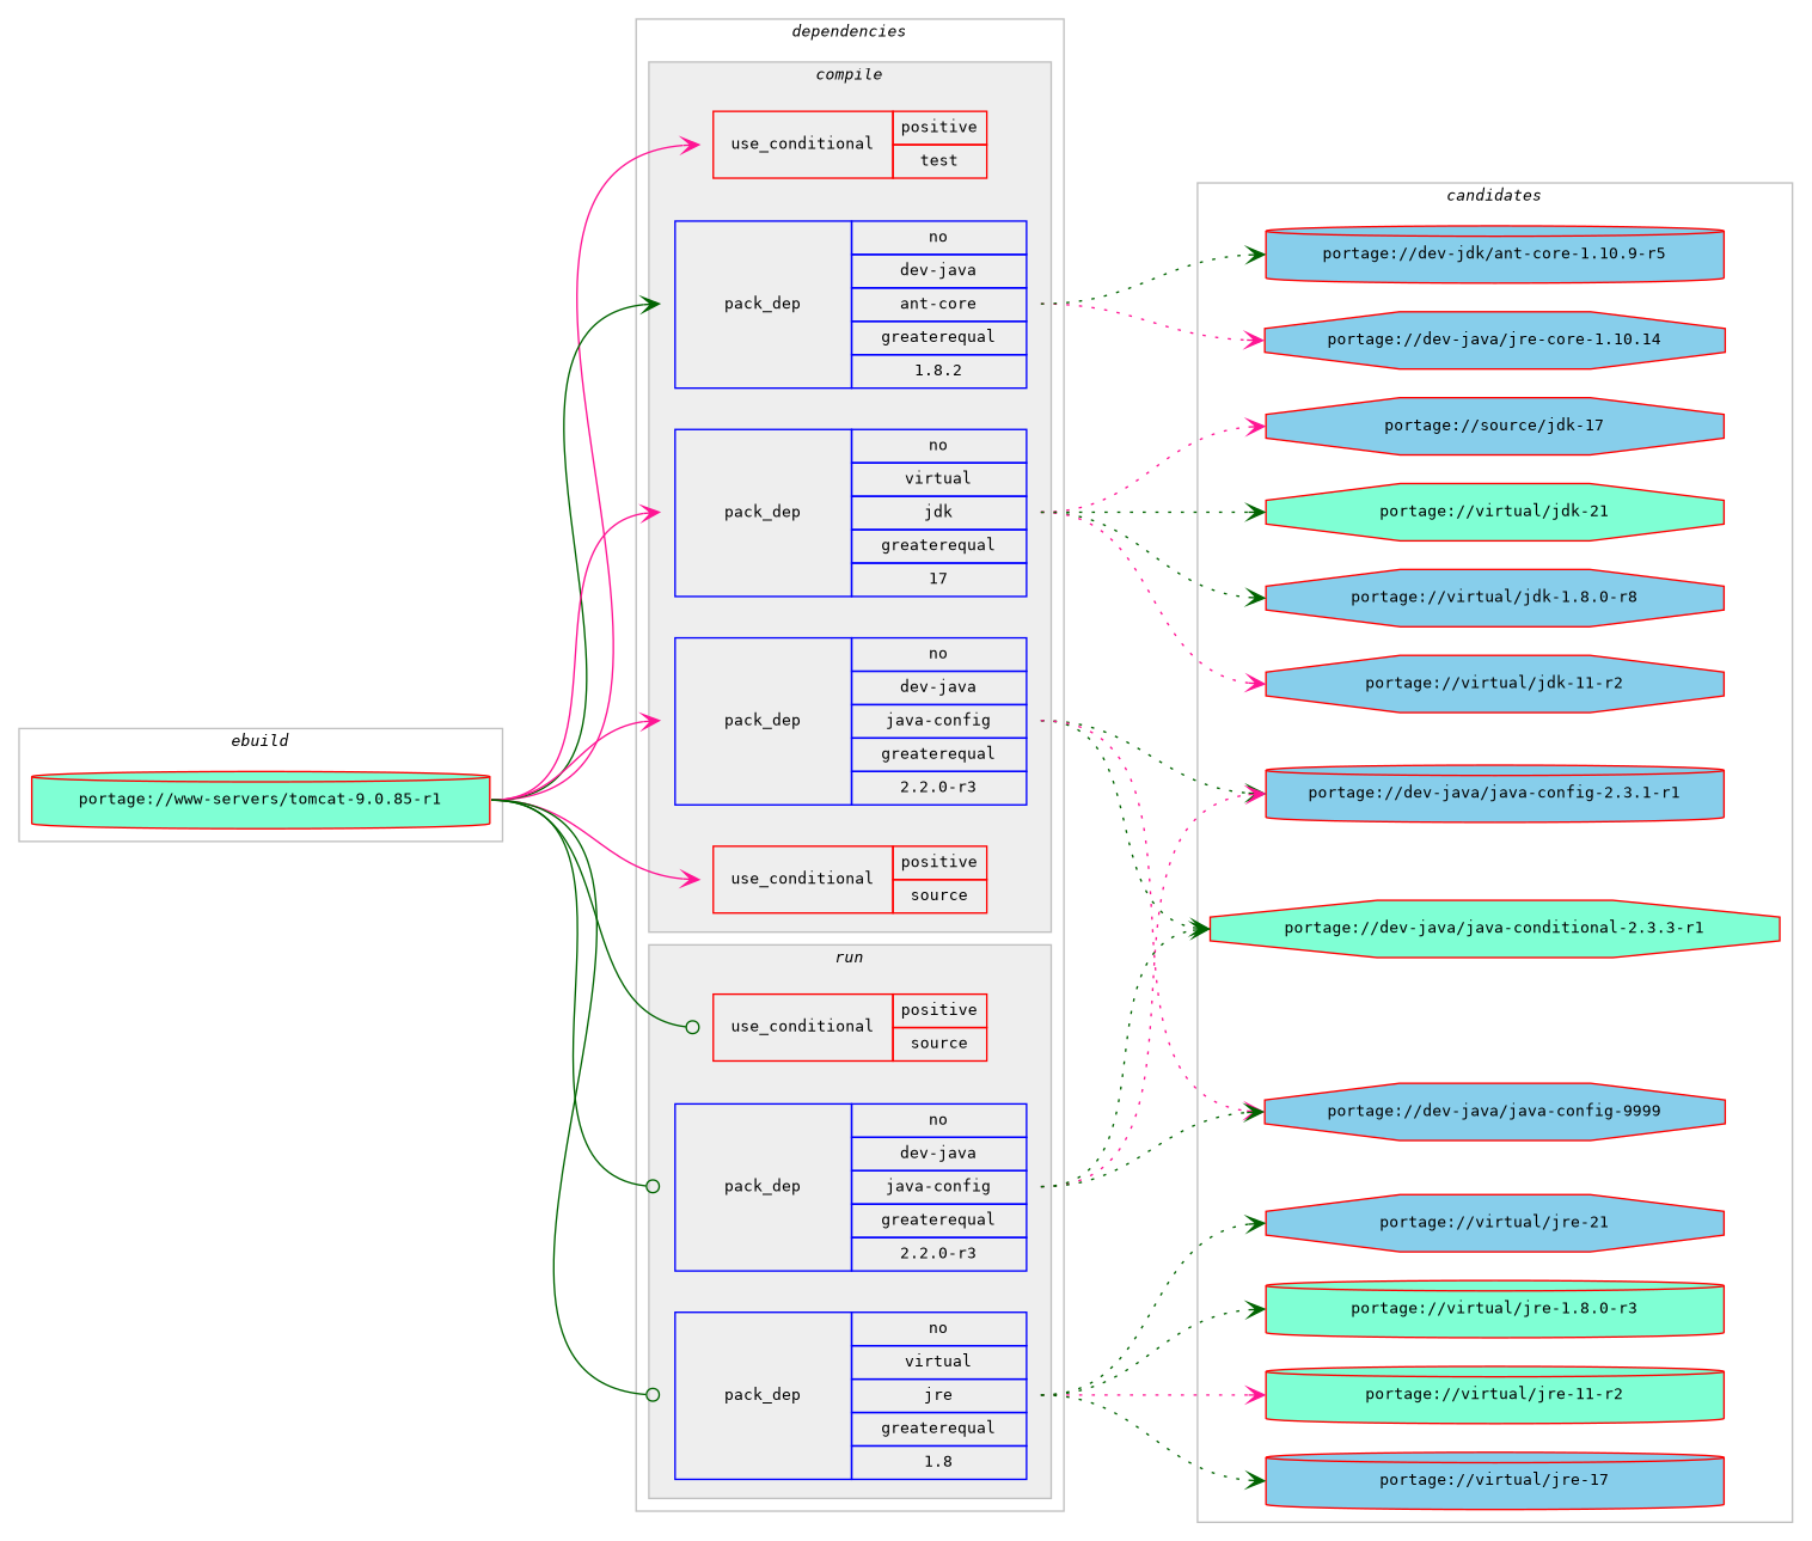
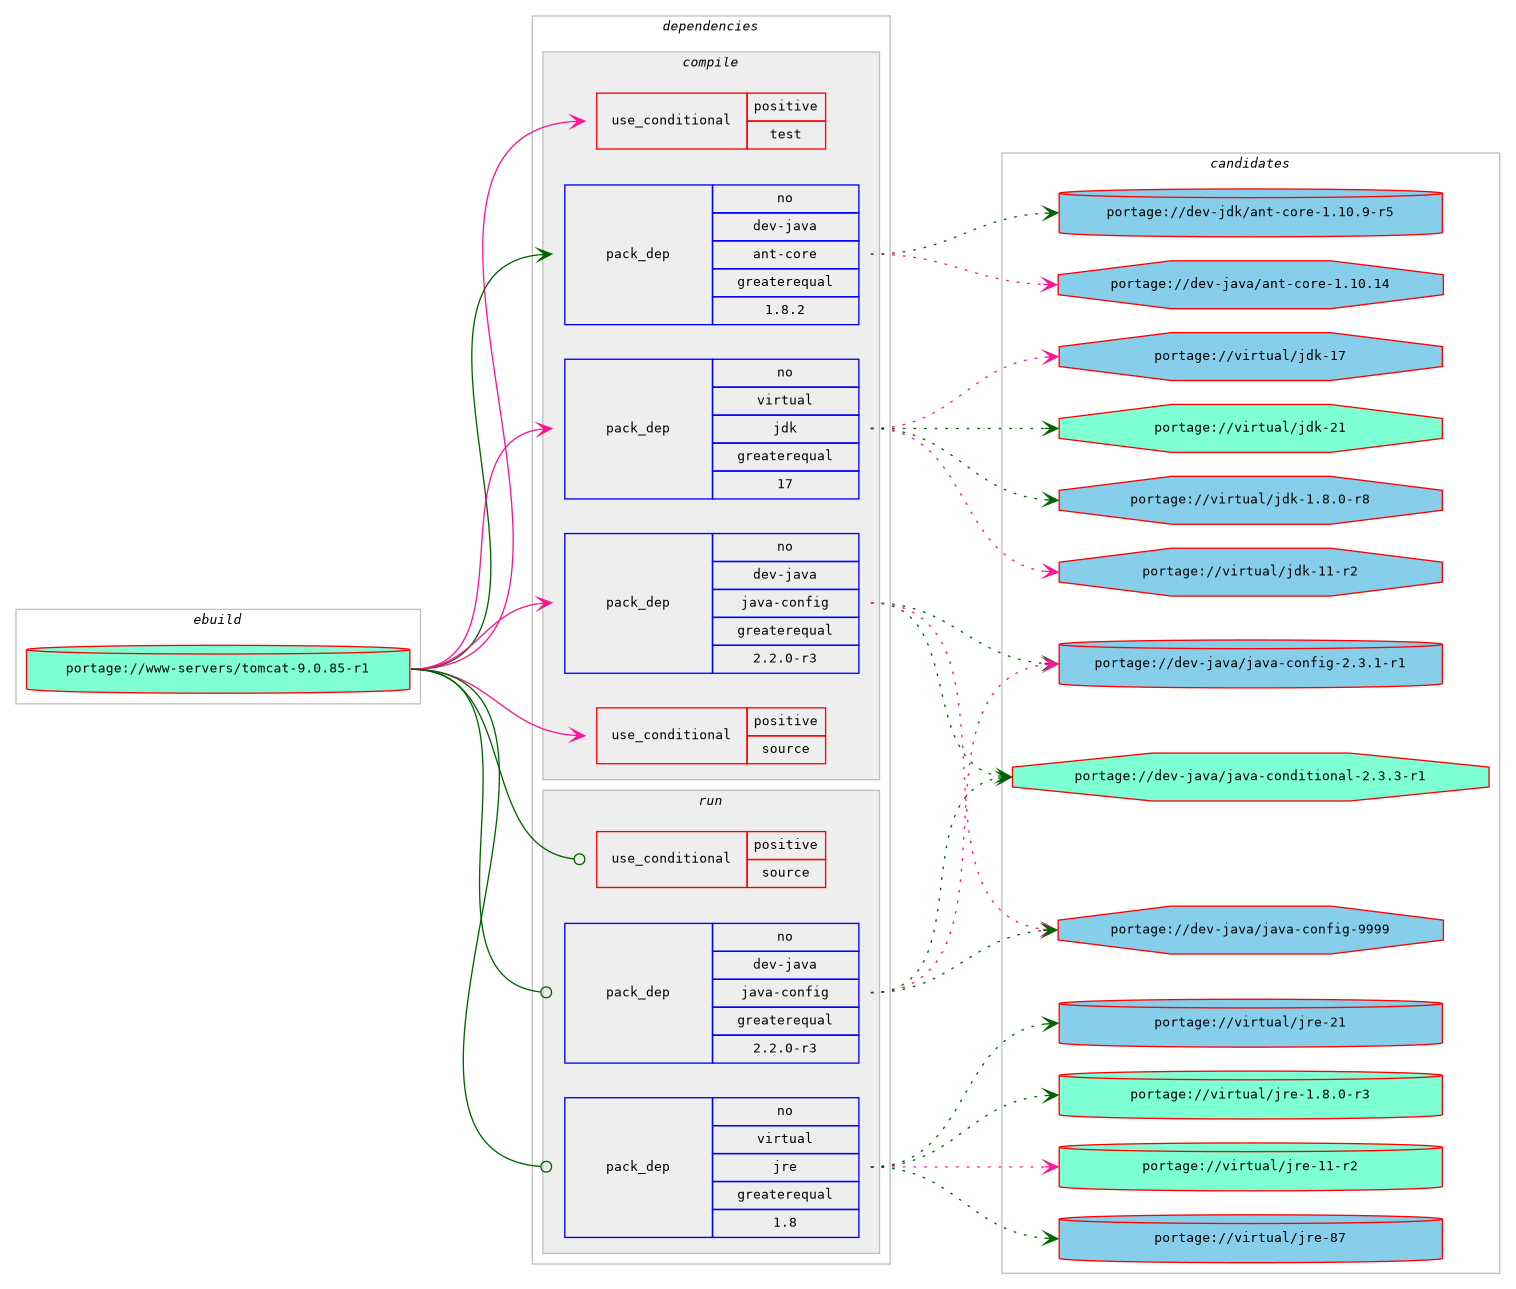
  digraph {
    compound=true
    concentrate=true
    fontname="DejaVu Sans Mono"
    fontsize=10
    newrank=true
    rankdir=LR
    ranksep=1.5
    node [color=red fillcolor=skyblue fontname="DejaVu Sans Mono" fontsize=10 shape=none style=filled]
    edge [arrowhead=vee color=darkgreen fontname="DejaVu Sans Mono" headport=w style=dotted tailport=e weight=100]
    n1 [fillcolor=aquamarine label="portage://www-servers/tomcat-9.0.85-r1" shape=cylinder width=4]
    n2 [label=<<TABLE BORDER="0" CELLBORDER="1" CELLSPACING="0" CELLPADDING="4"><TR><TD ROWSPAN="3" CELLPADDING="10">use_conditional</TD></TR><TR><TD>positive</TD></TR><TR><TD>source</TD></TR></TABLE>> fillcolor="" style=""]
    n3 [label=<<TABLE BORDER="0" CELLBORDER="1" CELLSPACING="0" CELLPADDING="4"><TR><TD ROWSPAN="3" CELLPADDING="10">use_conditional</TD></TR><TR><TD>positive</TD></TR><TR><TD>test</TD></TR></TABLE>> fillcolor="" style=""]
    n4 [color=blue label=<<TABLE BORDER="0" CELLBORDER="1" CELLSPACING="0" CELLPADDING="4" WIDTH="220"><TR><TD ROWSPAN="6" CELLPADDING="30">pack_dep</TD></TR><TR><TD WIDTH="110">no</TD></TR><TR><TD>dev-java</TD></TR><TR><TD>ant-core</TD></TR><TR><TD>greaterequal</TD></TR><TR><TD>1.8.2</TD></TR></TABLE>> fillcolor="" style=""]
    n5 [color=blue label=<<TABLE BORDER="0" CELLBORDER="1" CELLSPACING="0" CELLPADDING="4" WIDTH="220"><TR><TD ROWSPAN="6" CELLPADDING="30">pack_dep</TD></TR><TR><TD WIDTH="110">no</TD></TR><TR><TD>dev-java</TD></TR><TR><TD>java-config</TD></TR><TR><TD>greaterequal</TD></TR><TR><TD>2.2.0-r3</TD></TR></TABLE>> fillcolor="" style=""]
    n6 [color=blue label=<<TABLE BORDER="0" CELLBORDER="1" CELLSPACING="0" CELLPADDING="4" WIDTH="220"><TR><TD ROWSPAN="6" CELLPADDING="30">pack_dep</TD></TR><TR><TD WIDTH="110">no</TD></TR><TR><TD>virtual</TD></TR><TR><TD>jdk</TD></TR><TR><TD>greaterequal</TD></TR><TR><TD>17</TD></TR></TABLE>> fillcolor="" style=""]
    n7 [label=<<TABLE BORDER="0" CELLBORDER="1" CELLSPACING="0" CELLPADDING="4"><TR><TD ROWSPAN="3" CELLPADDING="10">use_conditional</TD></TR><TR><TD>positive</TD></TR><TR><TD>source</TD></TR></TABLE>> fillcolor="" style=""]
    n8 [color=blue label=<<TABLE BORDER="0" CELLBORDER="1" CELLSPACING="0" CELLPADDING="4" WIDTH="220"><TR><TD ROWSPAN="6" CELLPADDING="30">pack_dep</TD></TR><TR><TD WIDTH="110">no</TD></TR><TR><TD>dev-java</TD></TR><TR><TD>java-config</TD></TR><TR><TD>greaterequal</TD></TR><TR><TD>2.2.0-r3</TD></TR></TABLE>> fillcolor="" style=""]
    n9 [color=blue label=<<TABLE BORDER="0" CELLBORDER="1" CELLSPACING="0" CELLPADDING="4" WIDTH="220"><TR><TD ROWSPAN="6" CELLPADDING="30">pack_dep</TD></TR><TR><TD WIDTH="110">no</TD></TR><TR><TD>virtual</TD></TR><TR><TD>jre</TD></TR><TR><TD>greaterequal</TD></TR><TR><TD>1.8</TD></TR></TABLE>> fillcolor="" style=""]
-   n10 [label="portage://dev-java/jre-core-1.10.14" shape=octagon width=4]
+   n10 [label="portage://dev-java/ant-core-1.10.14" shape=octagon width=4]
    n11 [label="portage://dev-jdk/ant-core-1.10.9-r5" shape=cylinder width=4]
    n12 [label="portage://dev-java/java-config-2.3.1-r1" shape=cylinder width=4]
    n13 [fillcolor=aquamarine label="portage://dev-java/java-conditional-2.3.3-r1" shape=octagon width=4]
    n14 [label="portage://dev-java/java-config-9999" shape=octagon width=4]
    n15 [label="portage://virtual/jdk-1.8.0-r8" shape=octagon width=4]
    n16 [label="portage://virtual/jdk-11-r2" shape=octagon width=4]
-   n17 [label="portage://source/jdk-17" shape=octagon width=4]
+   n17 [label="portage://virtual/jdk-17" shape=octagon width=4]
    n18 [fillcolor=aquamarine label="portage://virtual/jdk-21" shape=octagon width=4]
    n19 [fillcolor=aquamarine label="portage://virtual/jre-1.8.0-r3" shape=cylinder width=4]
    n20 [fillcolor=aquamarine label="portage://virtual/jre-11-r2" shape=cylinder width=4]
-   n21 [label="portage://virtual/jre-17" shape=cylinder width=4]
-   n22 [label="portage://virtual/jre-21" shape=octagon width=4]
+   n21 [label="portage://virtual/jre-87" shape=cylinder width=4]
+   n22 [label="portage://virtual/jre-21" shape=cylinder width=4]
    subgraph cluster_1 {
      color=gray
      label=<<i>dependencies</i>>
      subgraph cluster_2 {
        color=gray
        fillcolor="#eeeeee"
        label=<<i>compile</i>>
        style=filled
        subgraph sub_3 {
          color=gray
          fillcolor="#eeeeee"
          label=<<i>compile</i>>
          style=filled
          n2
        }
        subgraph sub_4 {
          color=gray
          fillcolor="#eeeeee"
          label=<<i>compile</i>>
          style=filled
          n3
        }
        subgraph sub_5 {
          color=gray
          fillcolor="#eeeeee"
          label=<<i>compile</i>>
          style=filled
          n4
        }
        subgraph sub_6 {
          color=gray
          fillcolor="#eeeeee"
          label=<<i>compile</i>>
          style=filled
          n5
        }
        subgraph sub_7 {
          color=gray
          fillcolor="#eeeeee"
          label=<<i>compile</i>>
          style=filled
          n6
        }
      }
      subgraph cluster_8 {
        color=gray
        fillcolor="#eeeeee"
        label=<<i>compile and run</i>>
        style=filled
      }
      subgraph cluster_9 {
        color=gray
        fillcolor="#eeeeee"
        label=<<i>run</i>>
        style=filled
        subgraph sub_10 {
          color=gray
          fillcolor="#eeeeee"
          label=<<i>run</i>>
          style=filled
          n7
        }
        subgraph sub_11 {
          color=gray
          fillcolor="#eeeeee"
          label=<<i>run</i>>
          style=filled
          n8
        }
        subgraph sub_12 {
          color=gray
          fillcolor="#eeeeee"
          label=<<i>run</i>>
          style=filled
          n9
        }
      }
    }
    subgraph cluster_13 {
      color=gray
      label=<<i>ebuild</i>>
      rank=same
      n1
    }
    subgraph cluster_14 {
      color=gray
      label=<<i>candidates</i>>
      rank=same
      subgraph sub_15 {
        color=black
        label=<<i>candidates</i>>
        nodesep=1
        rank=same
        n10
        n11
      }
      subgraph sub_16 {
        color=black
        label=<<i>candidates</i>>
        nodesep=1
        rank=same
        n12
        n13
        n14
      }
      subgraph sub_17 {
        color=black
        label=<<i>candidates</i>>
        nodesep=1
        rank=same
        n15
        n16
        n17
        n18
      }
      subgraph sub_18 {
        color=black
        label=<<i>candidates</i>>
        nodesep=1
        rank=same
        n12
        n13
        n14
      }
      subgraph sub_19 {
        color=black
        label=<<i>candidates</i>>
        nodesep=1
        rank=same
        n19
        n20
        n21
        n22
      }
    }
    n1 -> n2 [color=deeppink style=solid weight=20]
    n1 -> n3 [color=deeppink style=solid weight=20]
    n1 -> n4 [style=solid weight=20]
    n1 -> n5 [color=deeppink style=solid weight=20]
    n1 -> n6 [color=deeppink style=solid weight=20]
    n1 -> n7 [arrowhead=odot style=solid weight=20]
    n1 -> n8 [arrowhead=odot style=solid weight=20]
    n1 -> n9 [arrowhead=odot style=solid weight=20]
    n4 -> n10 [color=deeppink]
    n4 -> n11
    n5 -> n12
    n5 -> n13
    n5 -> n14 [color=deeppink]
    n6 -> n15
    n6 -> n16 [color=deeppink]
    n6 -> n17 [color=deeppink]
    n6 -> n18
    n8 -> n12 [color=deeppink]
    n8 -> n13
    n8 -> n14
    n9 -> n19
    n9 -> n20 [color=deeppink]
    n9 -> n21
    n9 -> n22
  }
